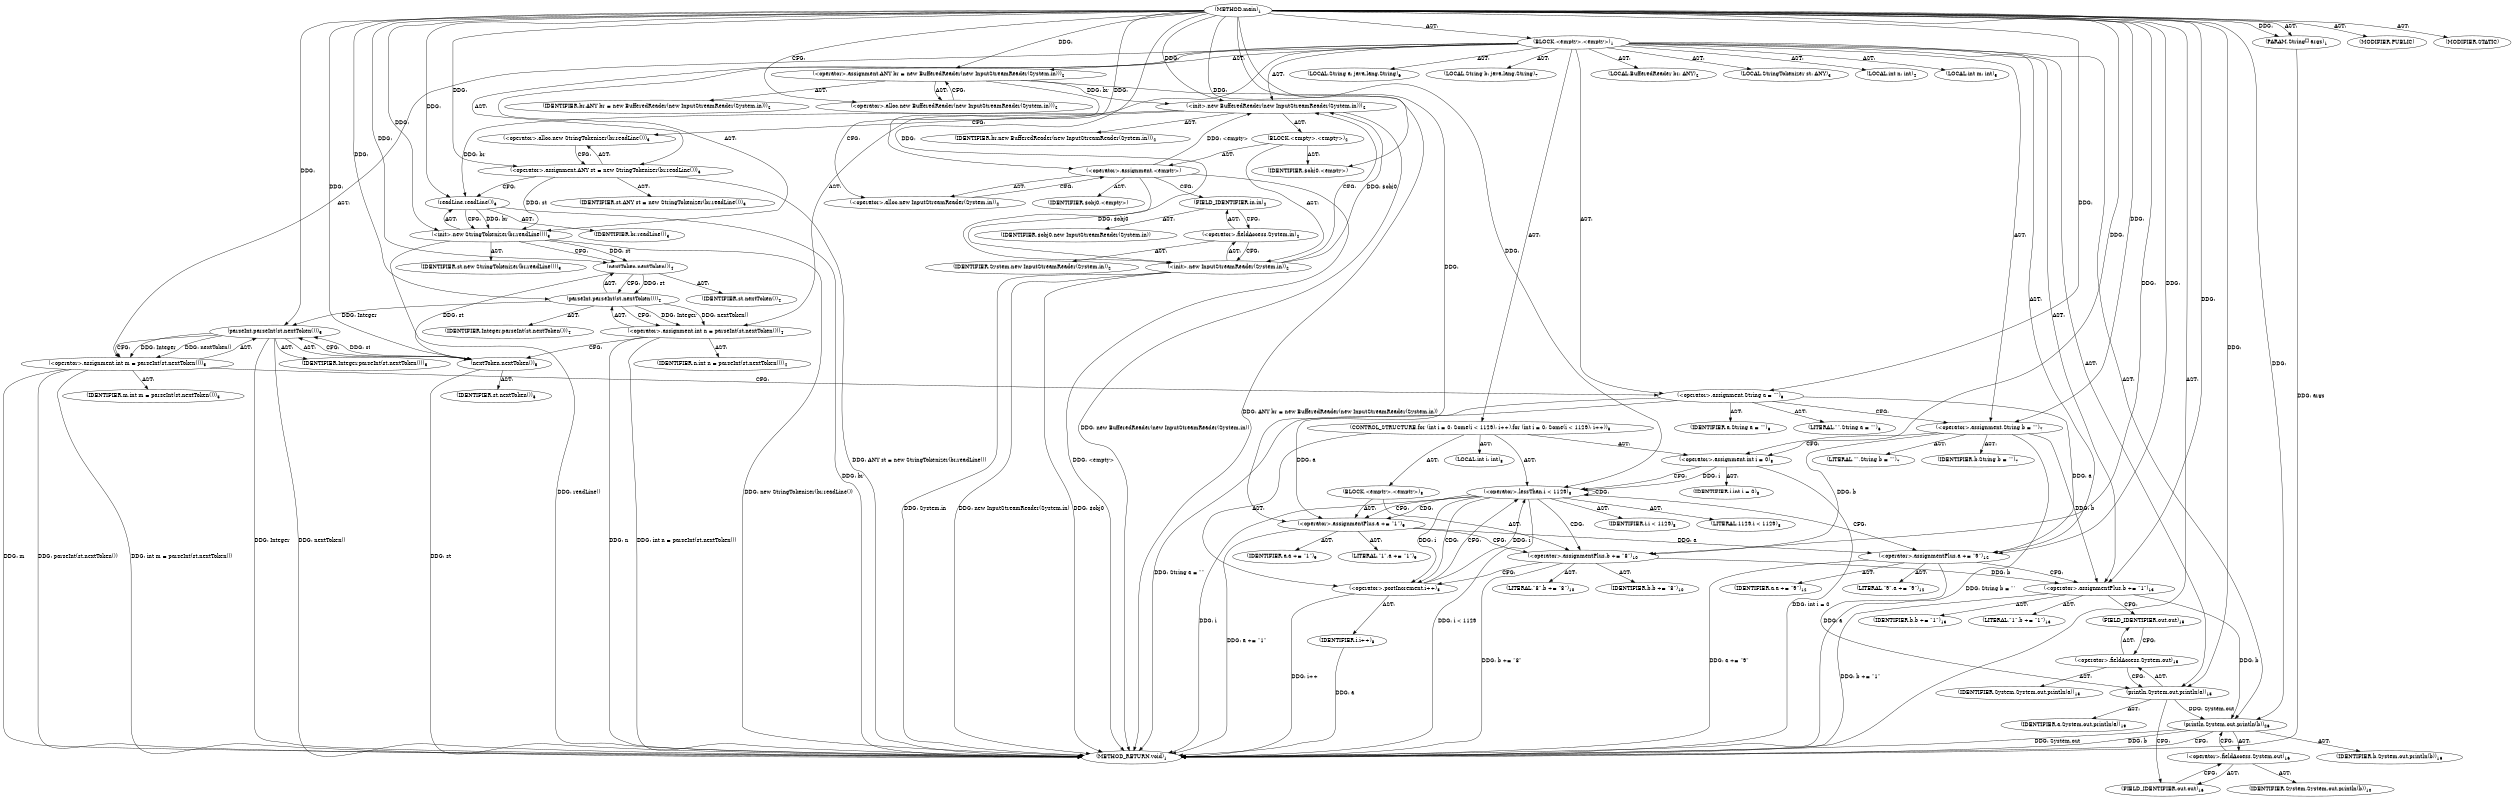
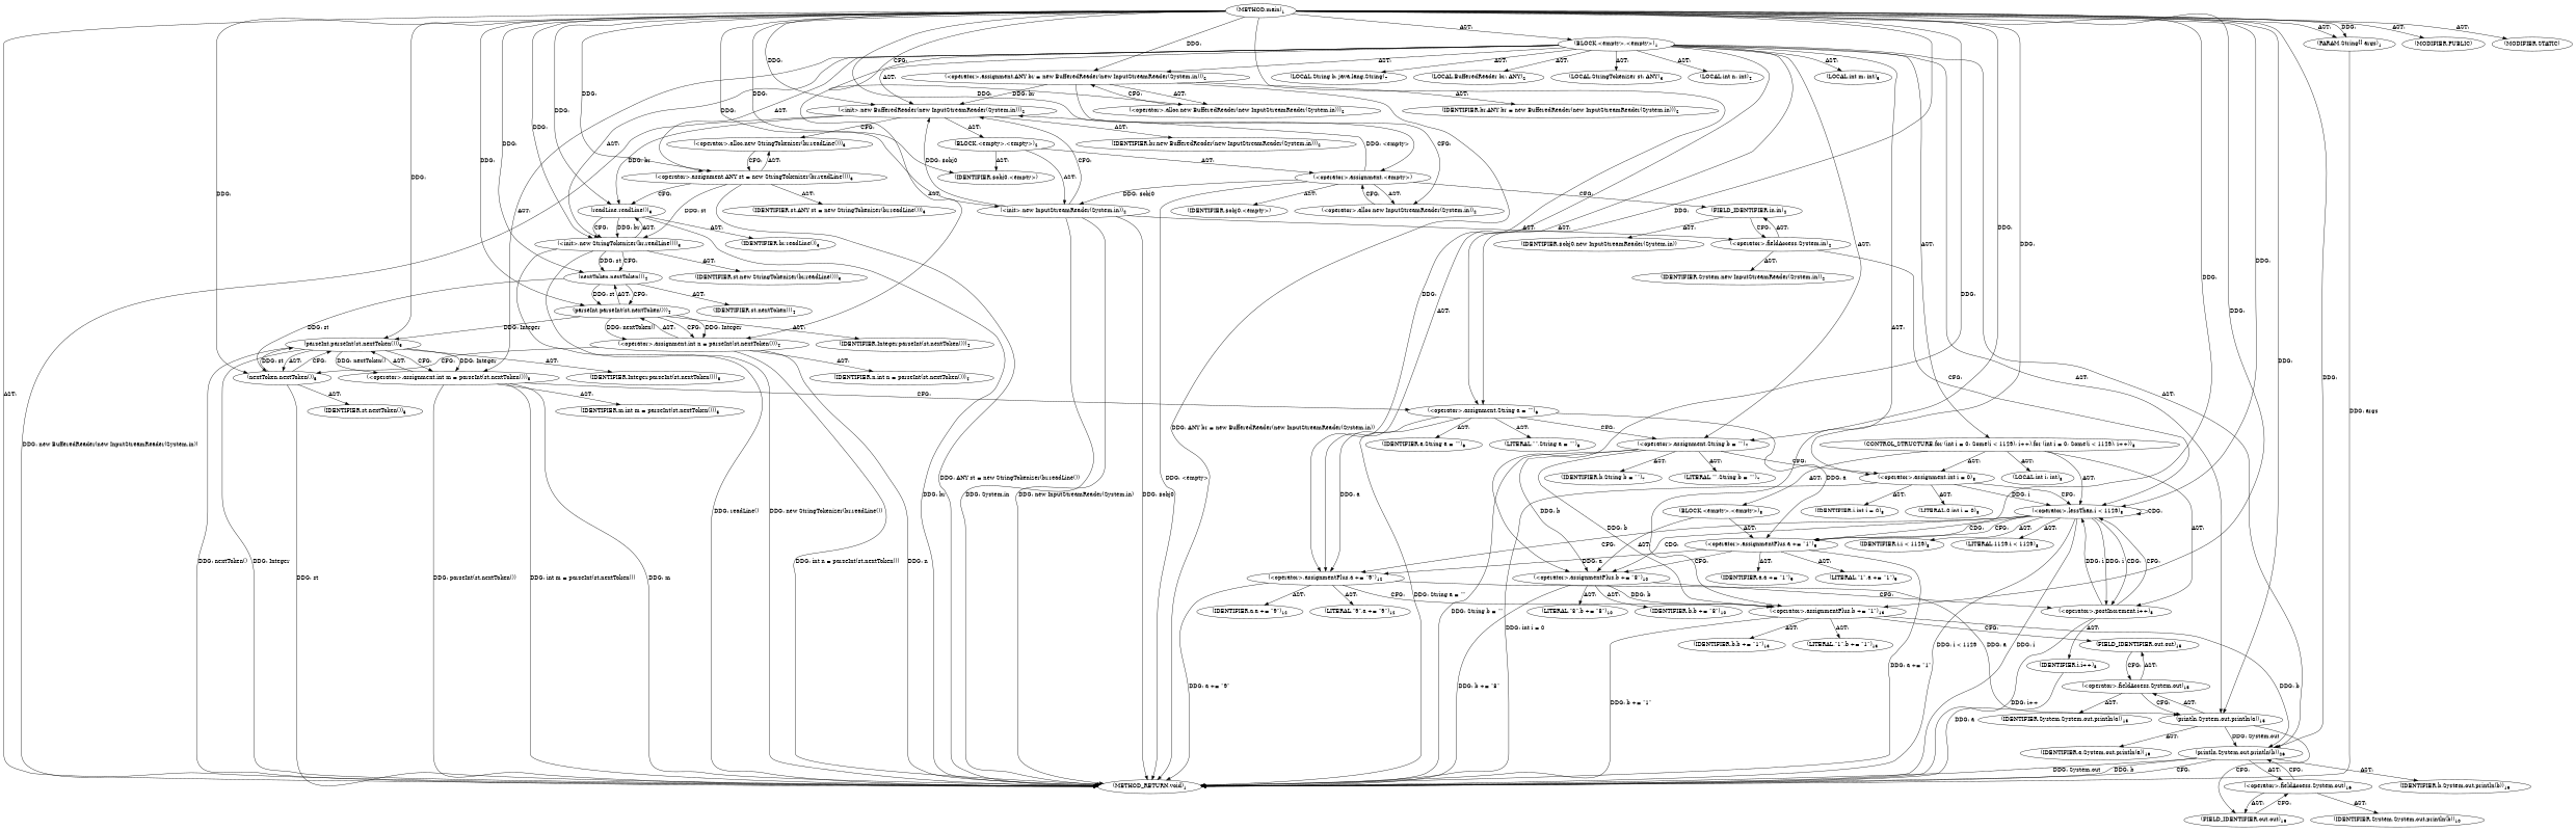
  digraph {
    fontname="DejaVu Serif"
    node [fontname="DejaVu Serif"]
    edge [fontname="DejaVu Serif"]
    n1 [label=<(METHOD,main)<SUB>1</SUB>>]
    n2 [label=<(PARAM,String[] args)<SUB>1</SUB>>]
    n3 [label=<(BLOCK,&lt;empty&gt;,&lt;empty&gt;)<SUB>1</SUB>>]
    n4 [label=<(&lt;operator&gt;.assignment,ANY br = new BufferedReader(new InputStreamReader(System.in)))<SUB>2</SUB>>]
    n5 [label=<(&lt;operator&gt;.alloc,new BufferedReader(new InputStreamReader(System.in)))<SUB>2</SUB>>]
    n6 [label=<(&lt;init&gt;,new BufferedReader(new InputStreamReader(System.in)))<SUB>2</SUB>>]
    n7 [label=<(&lt;operator&gt;.assignment,&lt;empty&gt;)>]
    n8 [label=<(&lt;init&gt;,new InputStreamReader(System.in))<SUB>2</SUB>>]
    n9 [label=<(IDENTIFIER,$obj0,&lt;empty&gt;)>]
    n10 [label=<(&lt;operator&gt;.assignment,ANY st = new StringTokenizer(br.readLine()))<SUB>3</SUB>>]
    n11 [label=<(&lt;init&gt;,new StringTokenizer(br.readLine()))<SUB>3</SUB>>]
    n12 [label=<(readLine,readLine())<SUB>3</SUB>>]
    n13 [label=<(parseInt,parseInt(st.nextToken()))<SUB>4</SUB>>]
    n14 [label=<(nextToken,nextToken())<SUB>4</SUB>>]
    n15 [label=<(parseInt,parseInt(st.nextToken()))<SUB>5</SUB>>]
    n16 [label=<(nextToken,nextToken())<SUB>5</SUB>>]
    n17 [label=<(&lt;operator&gt;.assignment,String a = &quot;&quot;)<SUB>6</SUB>>]
    n18 [label=<(&lt;operator&gt;.assignment,String b = &quot;&quot;)<SUB>7</SUB>>]
    n19 [label=<(&lt;operator&gt;.assignment,int i = 0)<SUB>8</SUB>>]
    n20 [label=<(&lt;operator&gt;.lessThan,i &lt; 1129)<SUB>8</SUB>>]
    n21 [label=<(&lt;operator&gt;.assignmentPlus,a += &quot;1&quot;)<SUB>9</SUB>>]
    n22 [label=<(&lt;operator&gt;.assignmentPlus,b += &quot;8&quot;)<SUB>10</SUB>>]
    n23 [label=<(&lt;operator&gt;.assignmentPlus,a += &quot;9&quot;)<SUB>12</SUB>>]
    n24 [label=<(&lt;operator&gt;.assignmentPlus,b += &quot;1&quot;)<SUB>13</SUB>>]
    n25 [label=<(println,System.out.println(a))<SUB>15</SUB>>]
    n26 [label=<(println,System.out.println(b))<SUB>26</SUB>>]
    n27 [label=<(MODIFIER,PUBLIC)>]
    n28 [label=<(MODIFIER,STATIC)>]
    n29 [label=<(METHOD_RETURN,void)<SUB>1</SUB>>]
    n30 [label=<(LOCAL,BufferedReader br: ANY)<SUB>2</SUB>>]
    n31 [label=<(LOCAL,StringTokenizer st: ANY)<SUB>3</SUB>>]
    n32 [label=<(LOCAL,int n: int)<SUB>4</SUB>>]
    n33 [label=<(&lt;operator&gt;.assignment,int n = parseInt(st.nextToken()))<SUB>4</SUB>>]
    n34 [label=<(LOCAL,int m: int)<SUB>5</SUB>>]
    n35 [label=<(&lt;operator&gt;.assignment,int m = parseInt(st.nextToken()))<SUB>5</SUB>>]
-   n36 [label=<(LOCAL,String a: java.lang.String)<SUB>6</SUB>>]
    n37 [label=<(LOCAL,String b: java.lang.String)<SUB>7</SUB>>]
    n38 [label=<(CONTROL_STRUCTURE,for (int i = 0; Some(i &lt; 1129); i++),for (int i = 0; Some(i &lt; 1129); i++))<SUB>8</SUB>>]
    n39 [label=<(IDENTIFIER,br,ANY br = new BufferedReader(new InputStreamReader(System.in)))<SUB>2</SUB>>]
    n40 [label=<(&lt;operator&gt;.alloc,new InputStreamReader(System.in))<SUB>2</SUB>>]
    n41 [label=<(IDENTIFIER,br,new BufferedReader(new InputStreamReader(System.in)))<SUB>2</SUB>>]
    n42 [label=<(BLOCK,&lt;empty&gt;,&lt;empty&gt;)<SUB>2</SUB>>]
    n43 [label=<(&lt;operator&gt;.alloc,new StringTokenizer(br.readLine()))<SUB>3</SUB>>]
    n44 [label=<(IDENTIFIER,$obj0,&lt;empty&gt;)>]
    n45 [label=<(FIELD_IDENTIFIER,in,in)<SUB>2</SUB>>]
    n46 [label=<(&lt;operator&gt;.fieldAccess,System.in)<SUB>2</SUB>>]
    n47 [label=<(IDENTIFIER,st,ANY st = new StringTokenizer(br.readLine()))<SUB>3</SUB>>]
    n48 [label=<(IDENTIFIER,st,new StringTokenizer(br.readLine()))<SUB>3</SUB>>]
    n49 [label=<(IDENTIFIER,br,readLine())<SUB>3</SUB>>]
    n50 [label=<(IDENTIFIER,Integer,parseInt(st.nextToken()))<SUB>4</SUB>>]
    n51 [label=<(IDENTIFIER,st,nextToken())<SUB>4</SUB>>]
    n52 [label=<(IDENTIFIER,Integer,parseInt(st.nextToken()))<SUB>5</SUB>>]
    n53 [label=<(IDENTIFIER,st,nextToken())<SUB>5</SUB>>]
    n54 [label=<(IDENTIFIER,a,String a = &quot;&quot;)<SUB>6</SUB>>]
    n55 [label=<(LITERAL,&quot;&quot;,String a = &quot;&quot;)<SUB>6</SUB>>]
    n56 [label=<(IDENTIFIER,b,String b = &quot;&quot;)<SUB>7</SUB>>]
    n57 [label=<(LITERAL,&quot;&quot;,String b = &quot;&quot;)<SUB>7</SUB>>]
    n58 [label=<(IDENTIFIER,i,int i = 0)<SUB>8</SUB>>]
+   n59 [label=<(LITERAL,0,int i = 0)<SUB>8</SUB>>]
    n60 [label=<(&lt;operator&gt;.postIncrement,i++)<SUB>8</SUB>>]
    n61 [label=<(IDENTIFIER,i,i &lt; 1129)<SUB>8</SUB>>]
    n62 [label=<(LITERAL,1129,i &lt; 1129)<SUB>8</SUB>>]
    n63 [label=<(IDENTIFIER,i,i++)<SUB>8</SUB>>]
    n64 [label=<(IDENTIFIER,a,a += &quot;1&quot;)<SUB>9</SUB>>]
    n65 [label=<(LITERAL,&quot;1&quot;,a += &quot;1&quot;)<SUB>9</SUB>>]
    n66 [label=<(IDENTIFIER,b,b += &quot;8&quot;)<SUB>10</SUB>>]
    n67 [label=<(LITERAL,&quot;8&quot;,b += &quot;8&quot;)<SUB>10</SUB>>]
    n68 [label=<(IDENTIFIER,a,a += &quot;9&quot;)<SUB>12</SUB>>]
    n69 [label=<(LITERAL,&quot;9&quot;,a += &quot;9&quot;)<SUB>12</SUB>>]
    n70 [label=<(IDENTIFIER,b,b += &quot;1&quot;)<SUB>13</SUB>>]
    n71 [label=<(LITERAL,&quot;1&quot;,b += &quot;1&quot;)<SUB>13</SUB>>]
    n72 [label=<(FIELD_IDENTIFIER,out,out)<SUB>15</SUB>>]
    n73 [label=<(&lt;operator&gt;.fieldAccess,System.out)<SUB>15</SUB>>]
    n74 [label=<(IDENTIFIER,a,System.out.println(a))<SUB>19</SUB>>]
    n75 [label=<(FIELD_IDENTIFIER,out,out)<SUB>16</SUB>>]
    n76 [label=<(&lt;operator&gt;.fieldAccess,System.out)<SUB>16</SUB>>]
    n77 [label=<(IDENTIFIER,b,System.out.println(b))<SUB>16</SUB>>]
    n78 [label=<(IDENTIFIER,n,int n = parseInt(st.nextToken()))<SUB>4</SUB>>]
    n79 [label=<(IDENTIFIER,m,int m = parseInt(st.nextToken()))<SUB>5</SUB>>]
    n80 [label=<(LOCAL,int i: int)<SUB>8</SUB>>]
    n81 [label=<(BLOCK,&lt;empty&gt;,&lt;empty&gt;)<SUB>8</SUB>>]
    n82 [label=<(IDENTIFIER,$obj0,new InputStreamReader(System.in))>]
    n83 [label=<(IDENTIFIER,System,new InputStreamReader(System.in))<SUB>2</SUB>>]
    n84 [label=<(IDENTIFIER,System,System.out.println(a))<SUB>15</SUB>>]
    n85 [label=<(IDENTIFIER,System,System.out.println(b))<SUB>10</SUB>>]
    n1 -> n2 [label="AST: "]
    n1 -> n2 [label="DDG: "]
    n1 -> n3 [label="AST: "]
    n1 -> n4 [label="DDG: "]
    n1 -> n5 [label="CFG: "]
    n1 -> n6 [label="DDG: "]
    n1 -> n7 [label="DDG: "]
    n1 -> n8 [label="DDG: "]
    n1 -> n9 [label="DDG: "]
    n1 -> n10 [label="DDG: "]
    n1 -> n11 [label="DDG: "]
    n1 -> n12 [label="DDG: "]
    n1 -> n13 [label="DDG: "]
    n1 -> n14 [label="DDG: "]
    n1 -> n15 [label="DDG: "]
    n1 -> n16 [label="DDG: "]
    n1 -> n17 [label="DDG: "]
    n1 -> n18 [label="DDG: "]
    n1 -> n19 [label="DDG: "]
    n1 -> n20 [label="DDG: "]
    n1 -> n21 [label="DDG: "]
    n1 -> n22 [label="DDG: "]
    n1 -> n23 [label="DDG: "]
    n1 -> n24 [label="DDG: "]
    n1 -> n25 [label="DDG: "]
    n1 -> n26 [label="DDG: "]
    n1 -> n27 [label="AST: "]
    n1 -> n28 [label="AST: "]
    n1 -> n29 [label="AST: "]
    n2 -> n29 [label="DDG: args"]
    n3 -> n4 [label="AST: "]
    n3 -> n6 [label="AST: "]
    n3 -> n10 [label="AST: "]
    n3 -> n11 [label="AST: "]
    n3 -> n17 [label="AST: "]
    n3 -> n18 [label="AST: "]
    n3 -> n23 [label="AST: "]
    n3 -> n24 [label="AST: "]
    n3 -> n25 [label="AST: "]
    n3 -> n26 [label="AST: "]
    n3 -> n30 [label="AST: "]
    n3 -> n31 [label="AST: "]
    n3 -> n32 [label="AST: "]
    n3 -> n33 [label="AST: "]
    n3 -> n34 [label="AST: "]
    n3 -> n35 [label="AST: "]
-   n3 -> n36 [label="AST: "]
    n3 -> n37 [label="AST: "]
    n3 -> n38 [label="AST: "]
    n4 -> n5 [label="AST: "]
    n4 -> n6 [label="DDG: br"]
    n4 -> n29 [label="DDG: ANY br = new BufferedReader(new InputStreamReader(System.in))"]
    n4 -> n39 [label="AST: "]
    n4 -> n40 [label="CFG: "]
    n5 -> n4 [label="CFG: "]
    n6 -> n12 [label="DDG: br"]
    n6 -> n29 [label="DDG: new BufferedReader(new InputStreamReader(System.in))"]
    n6 -> n41 [label="AST: "]
    n6 -> n42 [label="AST: "]
    n6 -> n43 [label="CFG: "]
    n7 -> n6 [label="DDG: &lt;empty&gt;"]
    n7 -> n8 [label="DDG: $obj0"]
    n7 -> n29 [label="DDG: &lt;empty&gt;"]
    n7 -> n40 [label="AST: "]
    n7 -> n44 [label="AST: "]
    n7 -> n45 [label="CFG: "]
    n8 -> n6 [label="CFG: "]
    n8 -> n6 [label="DDG: $obj0"]
    n8 -> n29 [label="DDG: $obj0"]
    n8 -> n29 [label="DDG: System.in"]
    n8 -> n29 [label="DDG: new InputStreamReader(System.in)"]
    n8 -> n46 [label="AST: "]
    n10 -> n11 [label="DDG: st"]
    n10 -> n12 [label="CFG: "]
    n10 -> n29 [label="DDG: ANY st = new StringTokenizer(br.readLine())"]
    n10 -> n43 [label="AST: "]
    n10 -> n47 [label="AST: "]
    n11 -> n12 [label="AST: "]
    n11 -> n14 [label="CFG: "]
    n11 -> n14 [label="DDG: st"]
    n11 -> n29 [label="DDG: readLine()"]
    n11 -> n29 [label="DDG: new StringTokenizer(br.readLine())"]
    n11 -> n48 [label="AST: "]
    n12 -> n11 [label="CFG: "]
    n12 -> n11 [label="DDG: br"]
    n12 -> n29 [label="DDG: br"]
    n12 -> n49 [label="AST: "]
    n13 -> n14 [label="AST: "]
    n13 -> n15 [label="DDG: Integer"]
    n13 -> n33 [label="CFG: "]
    n13 -> n33 [label="DDG: Integer"]
    n13 -> n33 [label="DDG: nextToken()"]
    n13 -> n50 [label="AST: "]
    n14 -> n13 [label="CFG: "]
    n14 -> n13 [label="DDG: st"]
    n14 -> n16 [label="DDG: st"]
    n14 -> n51 [label="AST: "]
    n15 -> n16 [label="AST: "]
    n15 -> n29 [label="DDG: Integer"]
    n15 -> n29 [label="DDG: nextToken()"]
    n15 -> n35 [label="CFG: "]
    n15 -> n35 [label="DDG: Integer"]
    n15 -> n35 [label="DDG: nextToken()"]
    n15 -> n52 [label="AST: "]
    n16 -> n15 [label="CFG: "]
    n16 -> n15 [label="DDG: st"]
    n16 -> n29 [label="DDG: st"]
    n16 -> n53 [label="AST: "]
    n17 -> n18 [label="CFG: "]
    n17 -> n21 [label="DDG: a"]
    n17 -> n23 [label="DDG: a"]
    n17 -> n29 [label="DDG: String a = &quot;&quot;"]
    n17 -> n54 [label="AST: "]
    n17 -> n55 [label="AST: "]
    n18 -> n19 [label="CFG: "]
    n18 -> n22 [label="DDG: b"]
    n18 -> n24 [label="DDG: b"]
    n18 -> n29 [label="DDG: String b = &quot;&quot;"]
    n18 -> n56 [label="AST: "]
    n18 -> n57 [label="AST: "]
    n19 -> n20 [label="CFG: "]
    n19 -> n20 [label="DDG: i"]
    n19 -> n29 [label="DDG: int i = 0"]
    n19 -> n58 [label="AST: "]
+   n19 -> n59 [label="AST: "]
    n20 -> n20 [label="CDG: "]
    n20 -> n21 [label="CFG: "]
    n20 -> n21 [label="CDG: "]
    n20 -> n22 [label="CDG: "]
    n20 -> n23 [label="CFG: "]
    n20 -> n29 [label="DDG: i"]
    n20 -> n29 [label="DDG: i &lt; 1129"]
    n20 -> n60 [label="DDG: i"]
    n20 -> n60 [label="CDG: "]
    n20 -> n61 [label="AST: "]
    n20 -> n62 [label="AST: "]
    n21 -> n22 [label="CFG: "]
    n21 -> n23 [label="DDG: a"]
    n21 -> n29 [label="DDG: a += &quot;1&quot;"]
    n21 -> n64 [label="AST: "]
    n21 -> n65 [label="AST: "]
    n22 -> n24 [label="DDG: b"]
    n22 -> n29 [label="DDG: b += &quot;8&quot;"]
    n22 -> n60 [label="CFG: "]
    n22 -> n66 [label="AST: "]
    n22 -> n67 [label="AST: "]
    n23 -> n24 [label="CFG: "]
    n23 -> n25 [label="DDG: a"]
    n23 -> n29 [label="DDG: a += &quot;9&quot;"]
    n23 -> n68 [label="AST: "]
    n23 -> n69 [label="AST: "]
    n24 -> n26 [label="DDG: b"]
    n24 -> n29 [label="DDG: b += &quot;1&quot;"]
    n24 -> n70 [label="AST: "]
    n24 -> n71 [label="AST: "]
    n24 -> n72 [label="CFG: "]
    n25 -> n26 [label="DDG: System.out"]
    n25 -> n73 [label="AST: "]
    n25 -> n74 [label="AST: "]
    n25 -> n75 [label="CFG: "]
    n26 -> n29 [label="CFG: "]
    n26 -> n29 [label="DDG: System.out"]
    n26 -> n29 [label="DDG: b"]
    n26 -> n76 [label="AST: "]
    n26 -> n77 [label="AST: "]
    n33 -> n13 [label="AST: "]
    n33 -> n16 [label="CFG: "]
    n33 -> n29 [label="DDG: n"]
    n33 -> n29 [label="DDG: int n = parseInt(st.nextToken())"]
    n33 -> n78 [label="AST: "]
    n35 -> n15 [label="AST: "]
    n35 -> n17 [label="CFG: "]
    n35 -> n29 [label="DDG: m"]
    n35 -> n29 [label="DDG: parseInt(st.nextToken())"]
    n35 -> n29 [label="DDG: int m = parseInt(st.nextToken())"]
    n35 -> n79 [label="AST: "]
    n38 -> n19 [label="AST: "]
    n38 -> n20 [label="AST: "]
    n38 -> n60 [label="AST: "]
    n38 -> n80 [label="AST: "]
    n38 -> n81 [label="AST: "]
    n40 -> n7 [label="CFG: "]
    n42 -> n7 [label="AST: "]
    n42 -> n8 [label="AST: "]
    n42 -> n9 [label="AST: "]
    n43 -> n10 [label="CFG: "]
    n45 -> n46 [label="CFG: "]
    n45 -> n82 [label="AST: "]
-   n46 -> n8 [label="CFG: "]
+   n46 -> n20 [label="CFG: "]
    n46 -> n45 [label="AST: "]
    n46 -> n83 [label="AST: "]
    n60 -> n20 [label="CFG: "]
    n60 -> n20 [label="DDG: i"]
    n60 -> n29 [label="DDG: i++"]
    n60 -> n63 [label="AST: "]
    n63 -> n29 [label="DDG: a"]
    n72 -> n73 [label="CFG: "]
    n73 -> n25 [label="CFG: "]
    n73 -> n72 [label="AST: "]
    n73 -> n84 [label="AST: "]
    n75 -> n76 [label="CFG: "]
    n76 -> n26 [label="CFG: "]
    n76 -> n75 [label="AST: "]
    n76 -> n85 [label="AST: "]
    n81 -> n21 [label="AST: "]
    n81 -> n22 [label="AST: "]
  }
